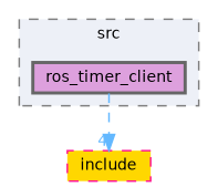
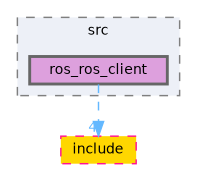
  digraph {
    compound=true
    node [fontname=Helvetica fontsize=10 shape=box]
-   n1 [color=gray40 fillcolor=plum height=0.2 label=ros_timer_client style="filled,bold" width=0.4]
+   n1 [color=gray40 fillcolor=plum height=0.2 label=ros_ros_client style="filled,bold" width=0.4]
    n2 [color=deeppink fillcolor=gold height=0.2 label=include style="filled,dashed" width=0.4]
    subgraph cluster_1 {
      bgcolor="#edf0f7"
      fontname=Helvetica
      fontsize=10
      label=src
      pencolor=grey50
      style="filled,dashed"
      n1
    }
    n1 -> n2 [color=steelblue1 fontcolor=steelblue1 fontname=Helvetica fontsize=10 headlabel=4 labeldistance=1.5 labelfontname=Helvetica labelfontsize=10 style=dashed]
  }
